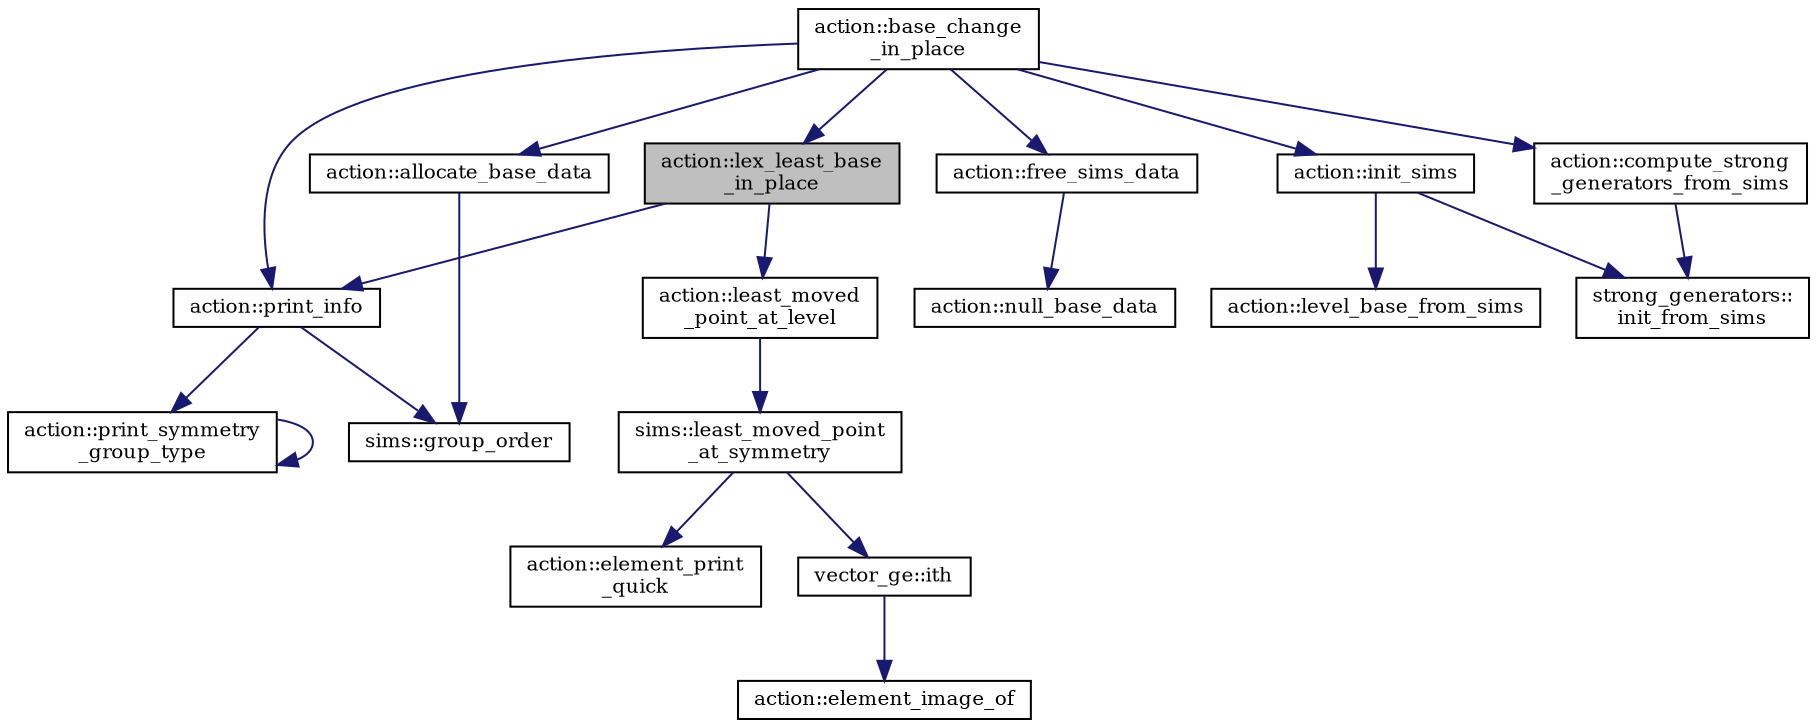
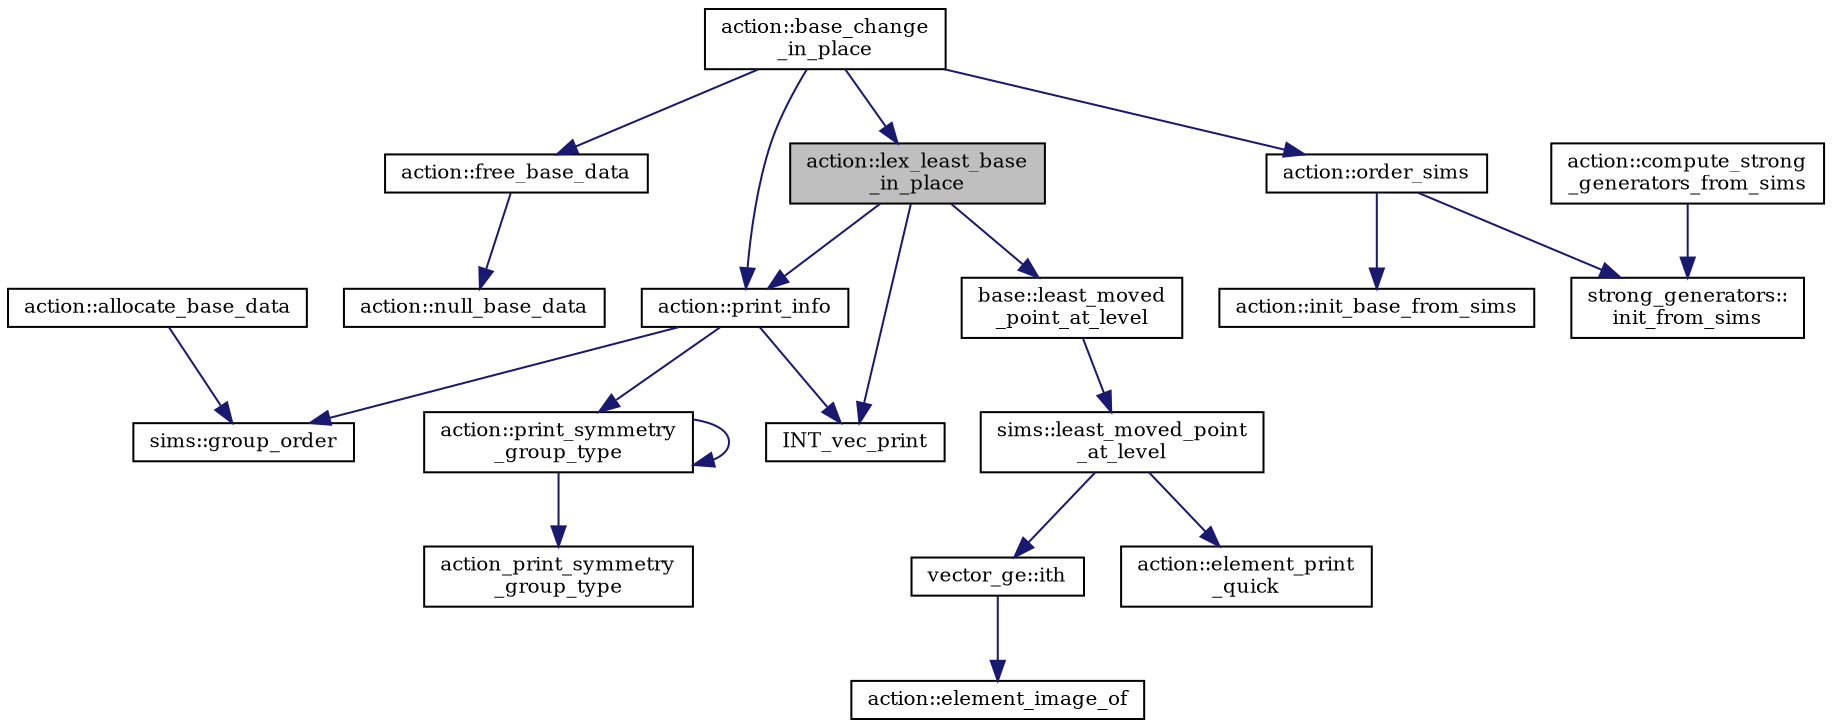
  digraph {
    fontname="DejaVu Serif"
    rankdir=TB
    node [color=black fillcolor=white fontname="DejaVu Serif" fontsize=10 shape=record style=filled]
    edge [color=midnightblue fontname="DejaVu Serif" fontsize=10 labelfontname=Helvetica labelfontsize=10 style=solid]
    n1 [fillcolor=grey75 fontcolor=black height=0.2 label="action::lex_least_base\l_in_place" width=0.4]
+   n2 [height=0.2 label=INT_vec_print width=0.4]
    n3 [height=0.2 label="action::print_info" width=0.4]
-   n4 [height=0.2 label="action::least_moved\l_point_at_level" width=0.4]
+   n4 [height=0.2 label="base::least_moved\l_point_at_level" width=0.4]
    n5 [height=0.2 label="action::print_symmetry\l_group_type" width=0.4]
    n6 [height=0.2 label="sims::group_order" width=0.4]
-   n7 [height=0.2 label="sims::least_moved_point\l_at_symmetry" width=0.4]
+   n7 [height=0.2 label="sims::least_moved_point\l_at_level" width=0.4]
    n8 [height=0.2 label="action::base_change\l_in_place" width=0.4]
-   n9 [height=0.2 label="action::free_sims_data" width=0.4]
+   n9 [height=0.2 label="action::free_base_data" width=0.4]
    n10 [height=0.2 label="action::allocate_base_data" width=0.4]
-   n11 [height=0.2 label="action::init_sims" width=0.4]
+   n11 [height=0.2 label="action::order_sims" width=0.4]
    n12 [height=0.2 label="action::compute_strong\l_generators_from_sims" width=0.4]
+   n13 [height=0.2 label="action_print_symmetry\l_group_type" width=0.4]
    n14 [height=0.2 label="action::element_print\l_quick" width=0.4]
    n15 [height=0.2 label="vector_ge::ith" width=0.4]
    n16 [height=0.2 label="action::element_image_of" width=0.4]
    n17 [height=0.2 label="action::null_base_data" width=0.4]
-   n18 [height=0.2 label="action::level_base_from_sims" width=0.4]
+   n18 [height=0.2 label="action::init_base_from_sims" width=0.4]
    n19 [height=0.2 label="strong_generators::\linit_from_sims" width=0.4]
+   n1 -> n2
    n1 -> n3
    n1 -> n4
+   n3 -> n2
    n3 -> n5
    n3 -> n6
    n4 -> n7
    n5 -> n5
+   n5 -> n13
    n7 -> n14
    n7 -> n15
    n8 -> n1
    n8 -> n3
    n8 -> n9
-   n8 -> n10
    n8 -> n11
-   n8 -> n12
    n9 -> n17
    n10 -> n6
    n11 -> n18
    n11 -> n19
    n12 -> n19
    n15 -> n16
  }
